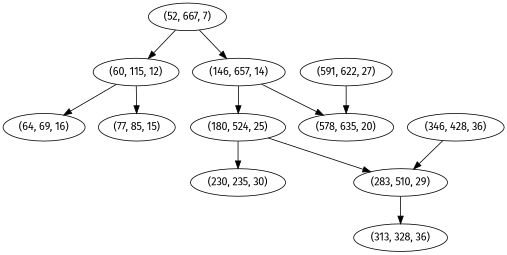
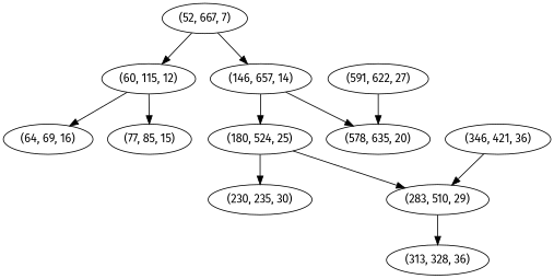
  digraph {
    fontname="Fira Sans"
    node [fontname="Fira Sans"]
    edge [fontname="Fira Sans"]
    "(52, 667, 7)"
    "(60, 115, 12)"
    "(146, 657, 14)"
    "(64, 69, 16)"
    "(77, 85, 15)"
    "(180, 524, 25)"
    "(578, 635, 20)"
    "(230, 235, 30)"
    "(283, 510, 29)"
    "(313, 328, 36)"
-   "(346, 428, 36)"
+   "(346, 428, 36)" [label="(346, 421, 36)"]
    "(591, 622, 27)"
    "(52, 667, 7)" -> "(60, 115, 12)"
    "(52, 667, 7)" -> "(146, 657, 14)"
    "(60, 115, 12)" -> "(64, 69, 16)"
    "(60, 115, 12)" -> "(77, 85, 15)"
    "(146, 657, 14)" -> "(180, 524, 25)"
    "(146, 657, 14)" -> "(578, 635, 20)"
    "(180, 524, 25)" -> "(230, 235, 30)"
    "(180, 524, 25)" -> "(283, 510, 29)"
    "(283, 510, 29)" -> "(313, 328, 36)"
    "(346, 428, 36)" -> "(283, 510, 29)"
    "(591, 622, 27)" -> "(578, 635, 20)"
  }
